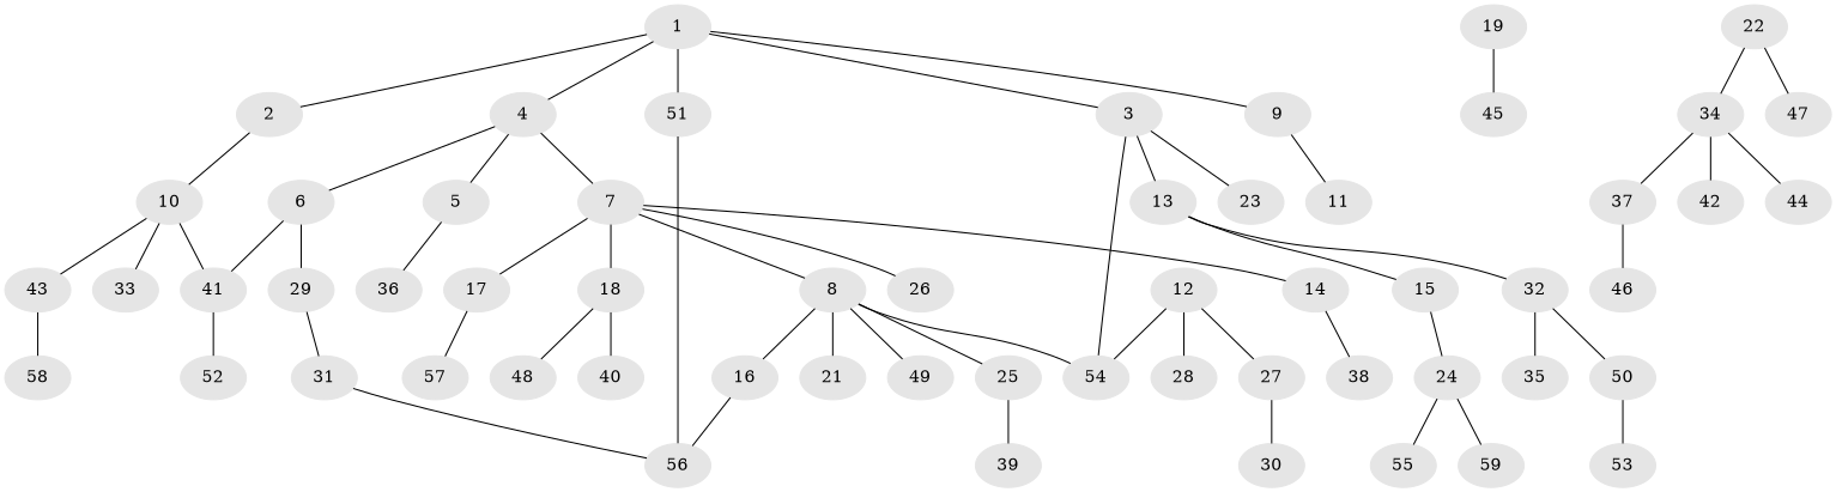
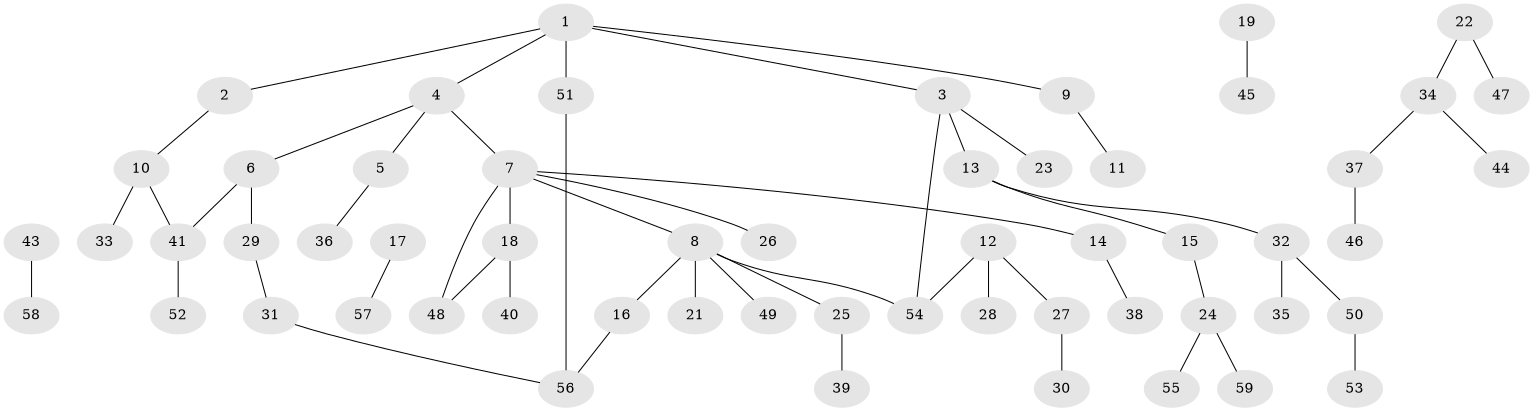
  graph {
    node [color=gray90 style=filled]
    1
    2
    3
    4
    9
    51
    10
    13
    23
    54
    5
    6
    7
    11
    56
    41
    33
    43
    15
    32
    36
    29
    8
    14
    17
    18
    26
    19
    45
    31
    52
    16
    21
    25
    49
    12
    27
    28
    38
    57
    40
    48
    39
    58
    30
    24
    35
    50
    55
    59
    22
    34
    47
    37
-   42
    44
    53
    46
    1 -- 2
    1 -- 3
    1 -- 4
    1 -- 9
    1 -- 51
    2 -- 10
    3 -- 13
    3 -- 23
    3 -- 54
    4 -- 5
    4 -- 6
    4 -- 7
    9 -- 11
    51 -- 56
    10 -- 41
    10 -- 33
-   10 -- 43
    13 -- 15
    13 -- 32
    5 -- 36
    6 -- 41
    6 -- 29
    7 -- 8
    7 -- 14
-   7 -- 17
+   7 -- 48
    7 -- 18
    7 -- 26
    41 -- 52
    43 -- 58
    15 -- 24
    32 -- 35
    32 -- 50
    29 -- 31
    8 -- 54
    8 -- 16
    8 -- 21
    8 -- 25
    8 -- 49
    14 -- 38
    17 -- 57
    18 -- 40
    18 -- 48
    19 -- 45
    31 -- 56
    16 -- 56
    25 -- 39
    12 -- 54
    12 -- 27
    12 -- 28
    27 -- 30
    24 -- 55
    24 -- 59
    50 -- 53
    22 -- 34
    22 -- 47
    34 -- 37
-   34 -- 42
    34 -- 44
    37 -- 46
  }
